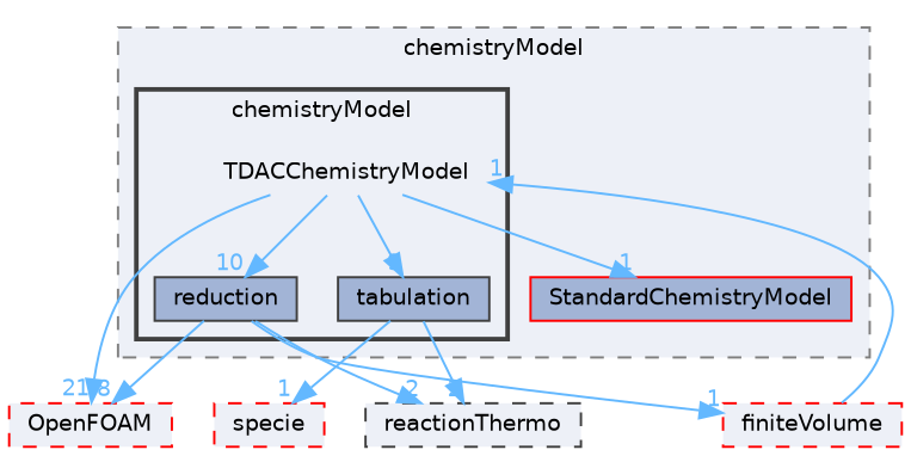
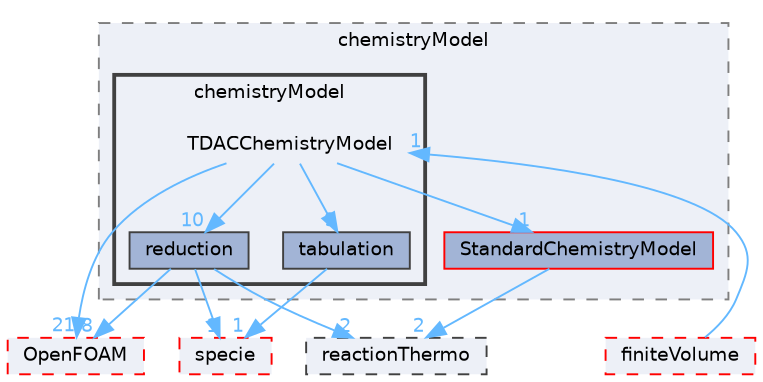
  digraph {
    compound=true
    node [fontname=Helvetica fontsize=10 shape=box color=red fillcolor="#edf0f7" style="filled,dashed"]
    edge [color=steelblue1 fontcolor=steelblue1 fontname=Helvetica fontsize=10 headlabel=1 labeldistance=1.5 labelfontname=Helvetica labelfontsize=10]
    n1 [height=0.2 label=TDACChemistryModel shape=plaintext width=0.4 color="" fillcolor="" style=""]
    n2 [color=grey25 fillcolor="#a2b4d6" height=0.2 label=reduction style=filled width=0.4]
    n3 [color=grey25 fillcolor="#a2b4d6" height=0.2 label=tabulation style=filled width=0.4]
    n4 [fillcolor="#a2b4d6" height=0.2 label=StandardChemistryModel style=filled width=0.4]
    n5 [height=0.2 label=OpenFOAM width=0.4]
    n6 [height=0.2 label=specie width=0.4]
    n7 [color=grey25 height=0.2 label=reactionThermo width=0.4]
    n8 [height=0.2 label=finiteVolume width=0.4]
    subgraph cluster_1 {
      bgcolor="#edf0f7"
      fontname=Helvetica
      fontsize=10
      label=chemistryModel
      pencolor=grey50
      style="filled,dashed"
      n4
      subgraph cluster_2 {
        bgcolor="#edf0f7"
        fontname=Helvetica
        fontsize=10
        label=chemistryModel
        pencolor=grey25
        style="filled,bold"
        n1
        n2
        n3
      }
    }
    n1 -> n2 [headlabel=10]
    n1 -> n3 [headlabel=9]
    n1 -> n4
    n1 -> n5 [headlabel=21]
    n2 -> n5 [headlabel=8]
-   n2 -> n8
+   n2 -> n6
    n2 -> n7 [headlabel=2]
    n3 -> n6
-   n3 -> n7 [headlabel=2]
+   n4 -> n7 [headlabel=2]
    n8 -> n1
  }
